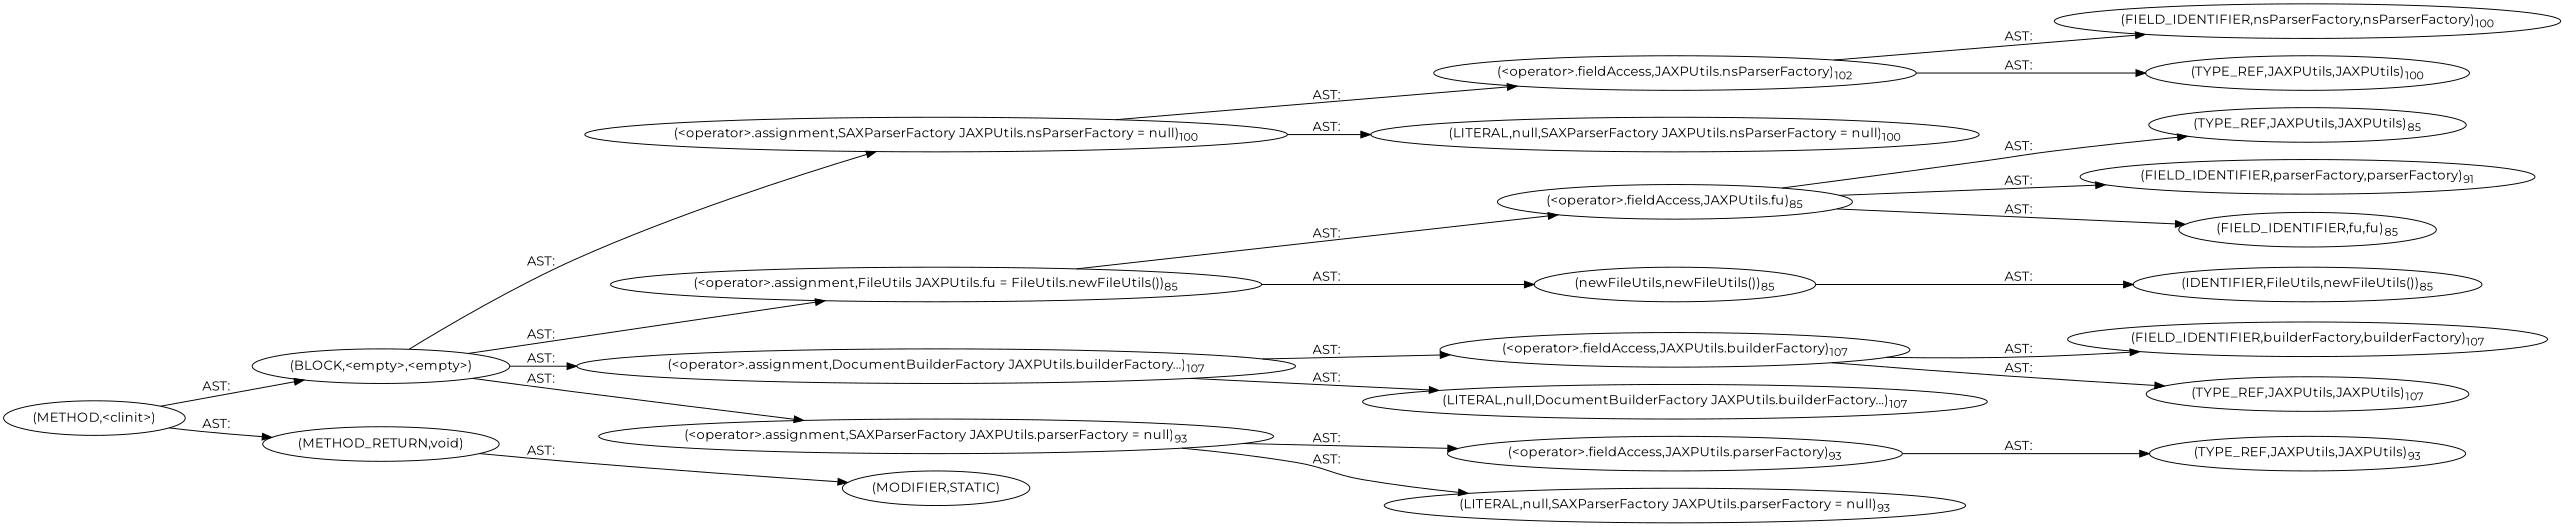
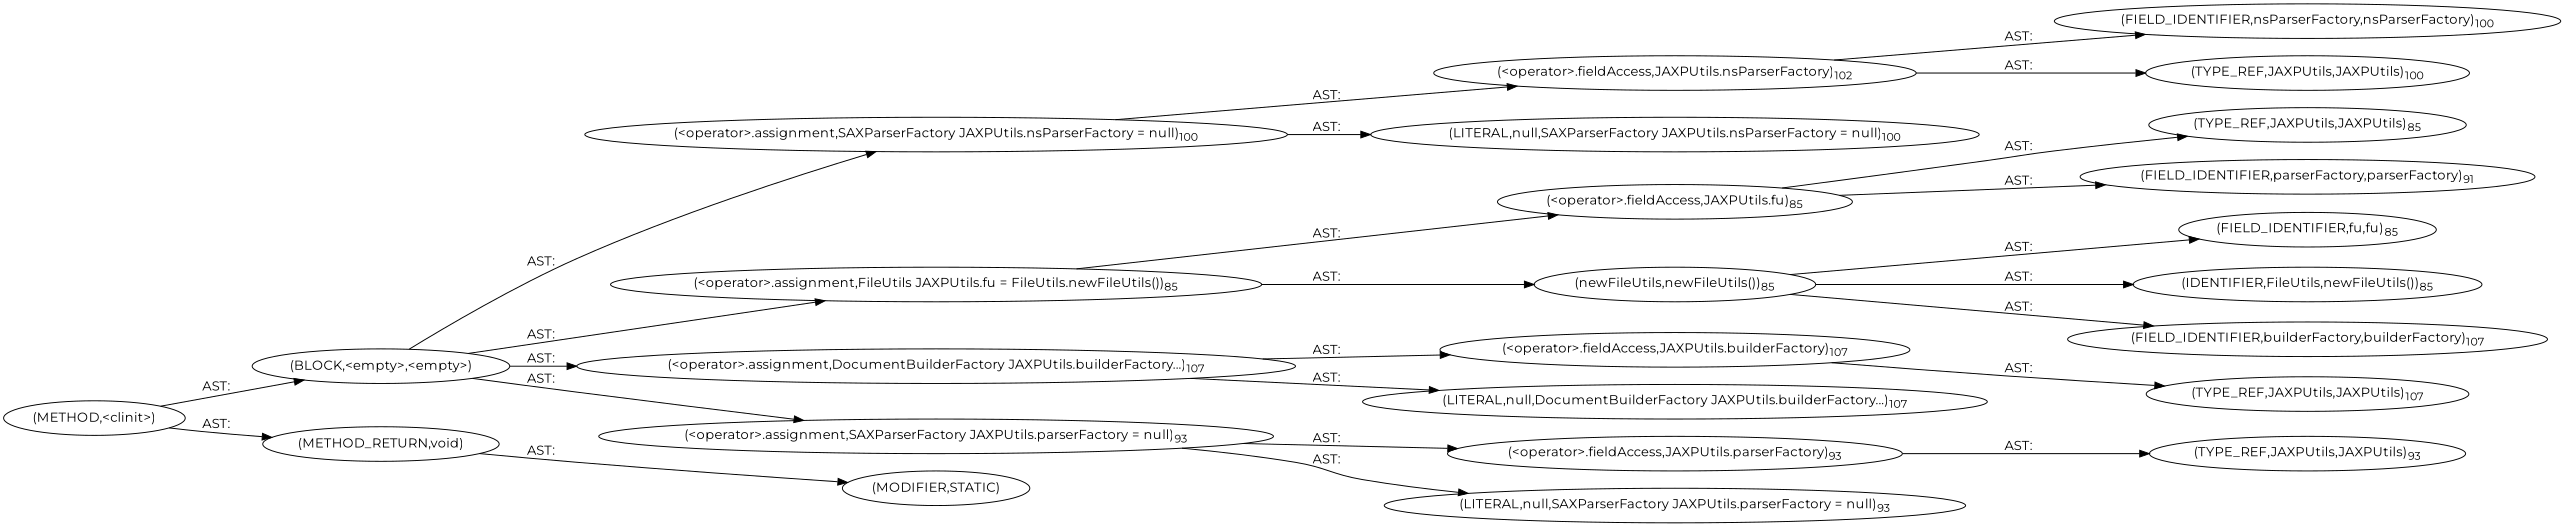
  digraph {
    fontname=Montserrat
    rankdir=LR
    node [fontname=Montserrat]
    edge [fontname=Montserrat]
    n1 [label=<(METHOD,&lt;clinit&gt;)>]
    n2 [label=<(BLOCK,&lt;empty&gt;,&lt;empty&gt;)>]
    n3 [label=<(METHOD_RETURN,void)>]
    n4 [label=<(&lt;operator&gt;.assignment,FileUtils JAXPUtils.fu = FileUtils.newFileUtils())<SUB>85</SUB>>]
    n5 [label=<(&lt;operator&gt;.assignment,SAXParserFactory JAXPUtils.parserFactory = null)<SUB>93</SUB>>]
    n6 [label=<(&lt;operator&gt;.assignment,SAXParserFactory JAXPUtils.nsParserFactory = null)<SUB>100</SUB>>]
    n7 [label=<(&lt;operator&gt;.assignment,DocumentBuilderFactory JAXPUtils.builderFactory...)<SUB>107</SUB>>]
    n8 [label=<(MODIFIER,STATIC)>]
    n9 [label=<(&lt;operator&gt;.fieldAccess,JAXPUtils.fu)<SUB>85</SUB>>]
    n10 [label=<(newFileUtils,newFileUtils())<SUB>85</SUB>>]
    n11 [label=<(&lt;operator&gt;.fieldAccess,JAXPUtils.parserFactory)<SUB>93</SUB>>]
    n12 [label=<(LITERAL,null,SAXParserFactory JAXPUtils.parserFactory = null)<SUB>93</SUB>>]
    n13 [label=<(&lt;operator&gt;.fieldAccess,JAXPUtils.nsParserFactory)<SUB>102</SUB>>]
    n14 [label=<(LITERAL,null,SAXParserFactory JAXPUtils.nsParserFactory = null)<SUB>100</SUB>>]
    n15 [label=<(&lt;operator&gt;.fieldAccess,JAXPUtils.builderFactory)<SUB>107</SUB>>]
    n16 [label=<(LITERAL,null,DocumentBuilderFactory JAXPUtils.builderFactory...)<SUB>107</SUB>>]
    n17 [label=<(TYPE_REF,JAXPUtils,JAXPUtils)<SUB>85</SUB>>]
    n18 [label=<(FIELD_IDENTIFIER,fu,fu)<SUB>85</SUB>>]
    n19 [label=<(FIELD_IDENTIFIER,parserFactory,parserFactory)<SUB>91</SUB>>]
    n20 [label=<(IDENTIFIER,FileUtils,newFileUtils())<SUB>85</SUB>>]
    n21 [label=<(TYPE_REF,JAXPUtils,JAXPUtils)<SUB>93</SUB>>]
    n22 [label=<(TYPE_REF,JAXPUtils,JAXPUtils)<SUB>100</SUB>>]
    n23 [label=<(FIELD_IDENTIFIER,nsParserFactory,nsParserFactory)<SUB>100</SUB>>]
    n24 [label=<(TYPE_REF,JAXPUtils,JAXPUtils)<SUB>107</SUB>>]
    n25 [label=<(FIELD_IDENTIFIER,builderFactory,builderFactory)<SUB>107</SUB>>]
    n1 -> n2 [label="AST: "]
    n1 -> n3 [label="AST: "]
    n2 -> n4 [label="AST: "]
    n2 -> n5 [label="AST: "]
    n2 -> n6 [label="AST: "]
    n2 -> n7 [label="AST: "]
    n3 -> n8 [label="AST: "]
    n4 -> n9 [label="AST: "]
    n4 -> n10 [label="AST: "]
    n5 -> n11 [label="AST: "]
    n5 -> n12 [label="AST: "]
    n6 -> n13 [label="AST: "]
    n6 -> n14 [label="AST: "]
    n7 -> n15 [label="AST: "]
    n7 -> n16 [label="AST: "]
    n9 -> n17 [label="AST: "]
-   n9 -> n18 [label="AST: "]
+   n10 -> n18 [label="AST: "]
    n9 -> n19 [label="AST: "]
    n10 -> n20 [label="AST: "]
    n11 -> n21 [label="AST: "]
    n13 -> n22 [label="AST: "]
    n13 -> n23 [label="AST: "]
    n15 -> n24 [label="AST: "]
-   n15 -> n25 [label="AST: "]
+   n10 -> n25 [label="AST: "]
  }
